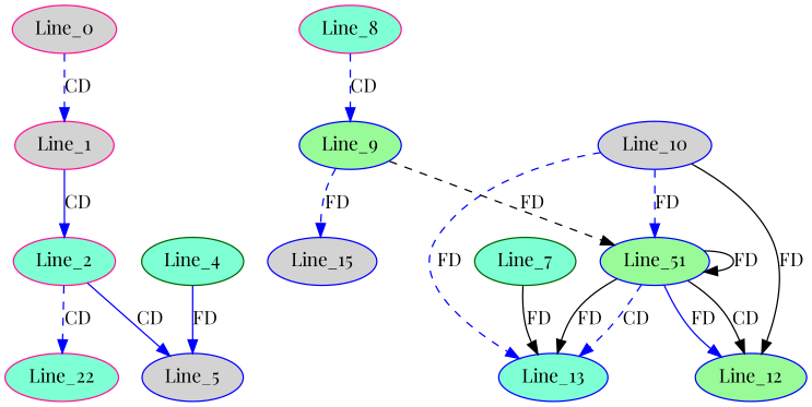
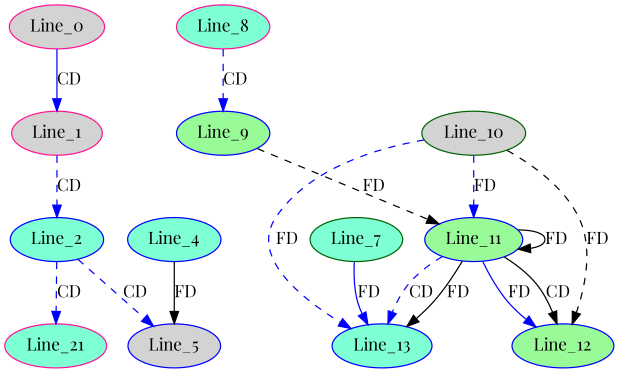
  digraph {
    fontname="Playfair Display"
    node [color=blue fillcolor=aquamarine fontname="Playfair Display" style=filled]
    edge [color=blue fontname="Playfair Display" style=dashed]
    Line_0 [color=deeppink fillcolor=lightgrey]
    Line_1 [color=deeppink fillcolor=lightgrey]
-   Line_2 [color=deeppink]
+   Line_2
    Line_5 [fillcolor=lightgrey]
-   Line_22 [color=deeppink]
-   Line_4 [color=darkgreen]
+   Line_22 [color=deeppink label=Line_21]
+   Line_4
    Line_8 [color=deeppink]
    Line_9 [fillcolor=palegreen]
-   Line_11 [fillcolor=palegreen label=Line_51]
-   Line_15 [fillcolor=lightgrey]
+   Line_11 [fillcolor=palegreen]
    Line_12 [fillcolor=palegreen]
    Line_13
-   Line_10 [fillcolor=lightgrey]
+   Line_10 [color=darkgreen fillcolor=lightgrey]
    Line_7 [color=darkgreen]
-   Line_0 -> Line_1 [label=CD]
-   Line_1 -> Line_2 [label=CD style=solid]
-   Line_2 -> Line_5 [label=CD style=solid]
+   Line_0 -> Line_1 [label=CD style=solid]
+   Line_1 -> Line_2 [label=CD]
+   Line_2 -> Line_5 [label=CD]
    Line_2 -> Line_22 [label=CD]
-   Line_4 -> Line_5 [label=FD style=solid]
+   Line_4 -> Line_5 [color=black label=FD style=solid]
    Line_8 -> Line_9 [label=CD]
    Line_9 -> Line_11 [color=black label=FD]
-   Line_9 -> Line_15 [label=FD]
    Line_11 -> Line_11 [color=black label=FD style=solid]
    Line_11 -> Line_12 [color=black label=CD style=solid]
    Line_11 -> Line_12 [label=FD style=solid]
    Line_11 -> Line_13 [label=CD]
    Line_11 -> Line_13 [color=black label=FD style=solid]
    Line_10 -> Line_11 [label=FD]
-   Line_10 -> Line_12 [color=black label=FD style=solid]
+   Line_10 -> Line_12 [color=black label=FD]
    Line_10 -> Line_13 [label=FD]
-   Line_7 -> Line_13 [color=black label=FD style=solid]
+   Line_7 -> Line_13 [label=FD style=solid]
  }
